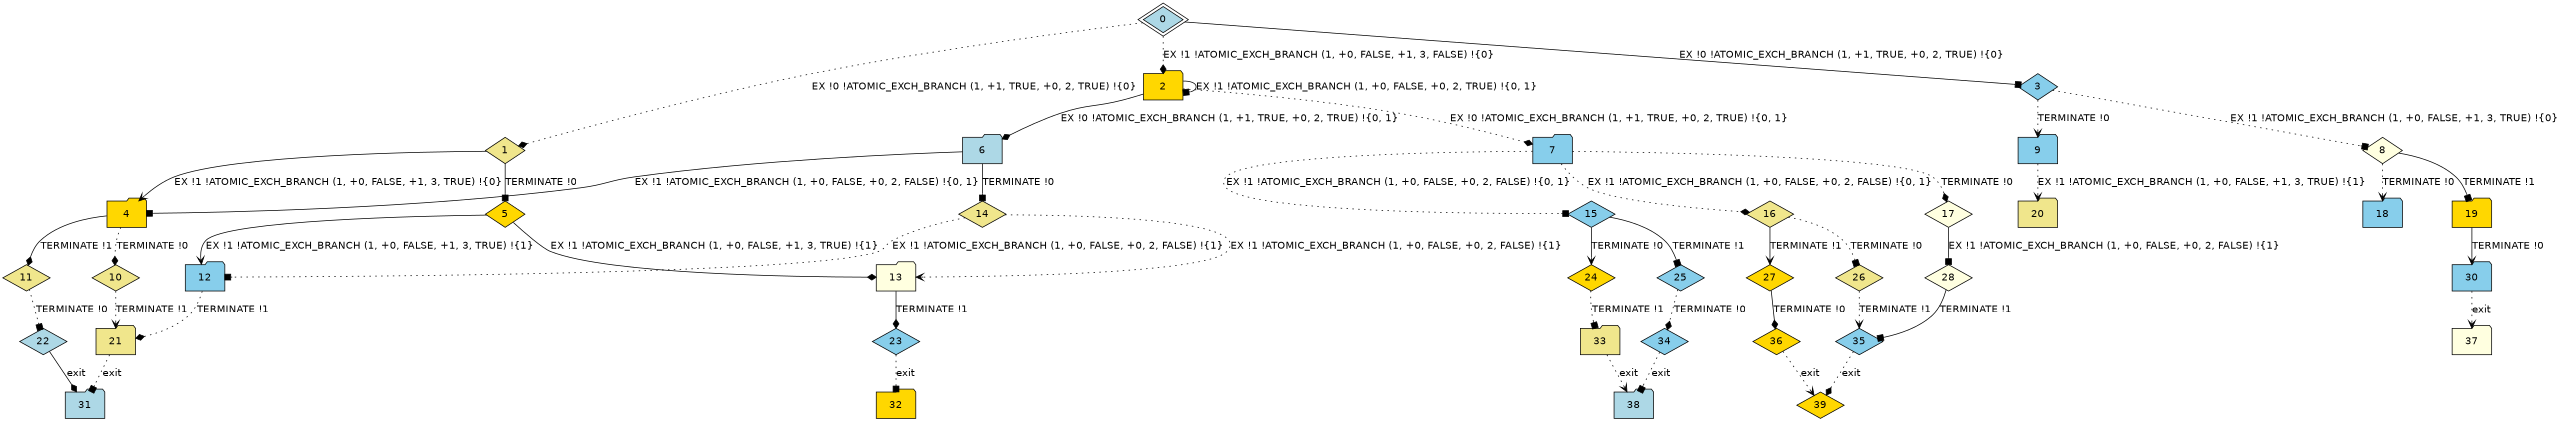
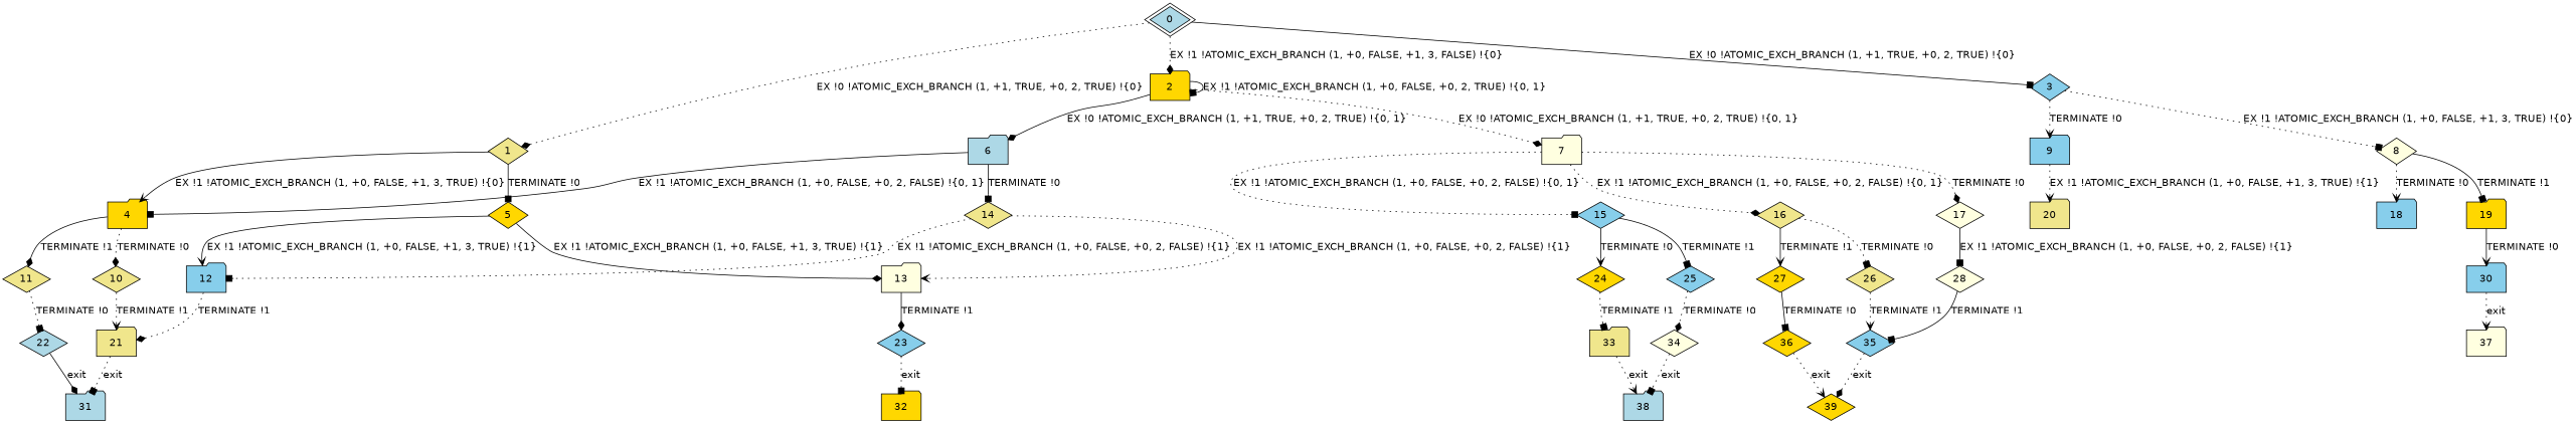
  digraph {
    fontname="DejaVu Sans"
    node [fillcolor=skyblue fontname="DejaVu Sans" shape=diamond style=filled]
    edge [arrowhead=box fontname="DejaVu Sans" style=dotted]
    0 [fillcolor=lightblue peripheries=2]
    1 [fillcolor=khaki]
    2 [fillcolor=gold shape=folder]
    3
    4 [fillcolor=gold shape=folder]
    5 [fillcolor=gold]
    6 [fillcolor=lightblue shape=folder]
-   7 [shape=folder]
+   7 [fillcolor=lightyellow shape=folder]
    8 [fillcolor=lightyellow]
    9 [shape=folder]
    10 [fillcolor=khaki]
    11 [fillcolor=khaki]
    12 [shape=folder]
    13 [fillcolor=lightyellow shape=folder]
    14 [fillcolor=khaki]
    15
    16 [fillcolor=khaki]
    17 [fillcolor=lightyellow]
    18 [shape=folder]
    19 [fillcolor=gold shape=folder]
    20 [fillcolor=khaki shape=folder]
    21 [fillcolor=khaki shape=folder]
    22 [fillcolor=lightblue]
    23
    24 [fillcolor=gold]
    25
    26 [fillcolor=khaki]
    27 [fillcolor=gold]
    28 [fillcolor=lightyellow]
    30 [shape=folder]
    31 [fillcolor=lightblue shape=folder]
    32 [fillcolor=gold shape=folder]
    33 [fillcolor=khaki shape=folder]
-   34
+   34 [fillcolor=lightyellow]
    35
    36 [fillcolor=gold]
    37 [fillcolor=lightyellow shape=folder]
    38 [fillcolor=lightblue shape=folder]
    39 [fillcolor=gold]
    0 -> 1 [arrowhead=diamond label="EX !0 !ATOMIC_EXCH_BRANCH (1, +1, TRUE, +0, 2, TRUE) !{0}"]
    0 -> 2 [arrowhead=diamond label="EX !1 !ATOMIC_EXCH_BRANCH (1, +0, FALSE, +1, 3, FALSE) !{0}"]
    0 -> 3 [label="EX !0 !ATOMIC_EXCH_BRANCH (1, +1, TRUE, +0, 2, TRUE) !{0}" style=solid]
    1 -> 4 [arrowhead=vee label="EX !1 !ATOMIC_EXCH_BRANCH (1, +0, FALSE, +1, 3, TRUE) !{0}" style=solid]
    1 -> 5 [label="TERMINATE !0" style=solid]
    2 -> 2 [label="EX !1 !ATOMIC_EXCH_BRANCH (1, +0, FALSE, +0, 2, TRUE) !{0, 1}" style=solid]
    2 -> 6 [arrowhead=diamond label="EX !0 !ATOMIC_EXCH_BRANCH (1, +1, TRUE, +0, 2, TRUE) !{0, 1}" style=solid]
    2 -> 7 [arrowhead=diamond label="EX !0 !ATOMIC_EXCH_BRANCH (1, +1, TRUE, +0, 2, TRUE) !{0, 1}"]
    3 -> 8 [label="EX !1 !ATOMIC_EXCH_BRANCH (1, +0, FALSE, +1, 3, TRUE) !{0}"]
    3 -> 9 [arrowhead=vee label="TERMINATE !0"]
    4 -> 10 [arrowhead=diamond label="TERMINATE !0"]
    4 -> 11 [arrowhead=diamond label="TERMINATE !1" style=solid]
    5 -> 12 [arrowhead=vee label="EX !1 !ATOMIC_EXCH_BRANCH (1, +0, FALSE, +1, 3, TRUE) !{1}" style=solid]
    5 -> 13 [arrowhead=diamond label="EX !1 !ATOMIC_EXCH_BRANCH (1, +0, FALSE, +1, 3, TRUE) !{1}" style=solid]
    6 -> 4 [label="EX !1 !ATOMIC_EXCH_BRANCH (1, +0, FALSE, +0, 2, FALSE) !{0, 1}" style=solid]
    6 -> 14 [label="TERMINATE !0" style=solid]
    7 -> 15 [label="EX !1 !ATOMIC_EXCH_BRANCH (1, +0, FALSE, +0, 2, FALSE) !{0, 1}"]
    7 -> 16 [arrowhead=diamond label="EX !1 !ATOMIC_EXCH_BRANCH (1, +0, FALSE, +0, 2, FALSE) !{0, 1}"]
    7 -> 17 [arrowhead=diamond label="TERMINATE !0"]
    8 -> 18 [arrowhead=vee label="TERMINATE !0"]
    8 -> 19 [label="TERMINATE !1" style=solid]
    9 -> 20 [arrowhead=vee label="EX !1 !ATOMIC_EXCH_BRANCH (1, +0, FALSE, +1, 3, TRUE) !{1}"]
    10 -> 21 [arrowhead=vee label="TERMINATE !1"]
    11 -> 22 [label="TERMINATE !0"]
    12 -> 21 [arrowhead=diamond label="TERMINATE !1"]
    13 -> 23 [arrowhead=diamond label="TERMINATE !1" style=solid]
    14 -> 12 [label="EX !1 !ATOMIC_EXCH_BRANCH (1, +0, FALSE, +0, 2, FALSE) !{1}"]
    14 -> 13 [arrowhead=vee label="EX !1 !ATOMIC_EXCH_BRANCH (1, +0, FALSE, +0, 2, FALSE) !{1}"]
    15 -> 24 [arrowhead=vee label="TERMINATE !0" style=solid]
    15 -> 25 [label="TERMINATE !1" style=solid]
    16 -> 26 [label="TERMINATE !0"]
    16 -> 27 [arrowhead=vee label="TERMINATE !1" style=solid]
    17 -> 28 [label="EX !1 !ATOMIC_EXCH_BRANCH (1, +0, FALSE, +0, 2, FALSE) !{1}" style=solid]
    19 -> 30 [arrowhead=vee label="TERMINATE !0" style=solid]
    21 -> 31 [label=exit]
    22 -> 31 [arrowhead=diamond label=exit style=solid]
    23 -> 32 [label=exit]
    24 -> 33 [label="TERMINATE !1"]
    25 -> 34 [arrowhead=diamond label="TERMINATE !0"]
    26 -> 35 [arrowhead=vee label="TERMINATE !1"]
-   27 -> 36 [arrowhead=diamond label="TERMINATE !0" style=solid]
+   27 -> 36 [label="TERMINATE !0" style=solid]
    28 -> 35 [label="TERMINATE !1" style=solid]
    30 -> 37 [arrowhead=vee label=exit]
    33 -> 38 [arrowhead=vee label=exit]
    34 -> 38 [label=exit]
    35 -> 39 [arrowhead=diamond label=exit]
    36 -> 39 [arrowhead=vee label=exit]
  }
